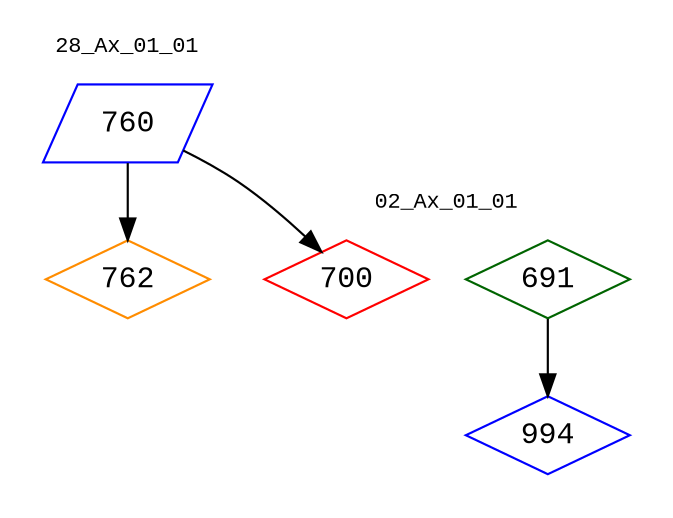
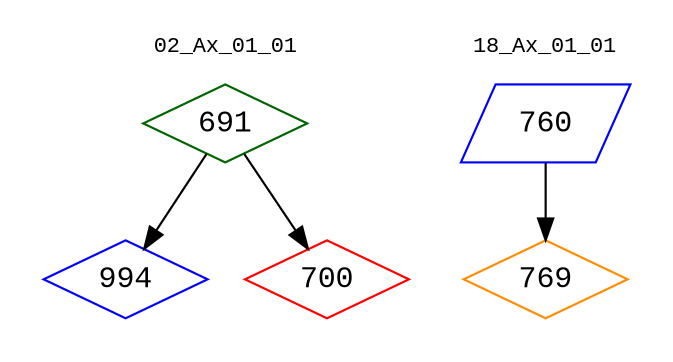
  digraph {
    fontname="Liberation Mono"
    node [color=blue fontname="Liberation Mono" shape=diamond]
    edge [color=black fontname="Liberation Mono"]
    n1 [color=darkgreen label=691]
    n2 [label=994]
    n3 [color=red label=700]
    n4 [label=760 shape=parallelogram]
-   n5 [color=darkorange label=762]
+   n5 [color=darkorange label=769]
    subgraph cluster_1 {
      color=white
      fontsize=10
      label="02_Ax_01_01"
      n1
      n2
      n3
    }
    subgraph cluster_2 {
      color=white
      fontsize=10
-     label="28_Ax_01_01"
+     label="18_Ax_01_01"
      n4
      n5
    }
    n1 -> n2
-   n4 -> n3
+   n1 -> n3
    n4 -> n5
  }
